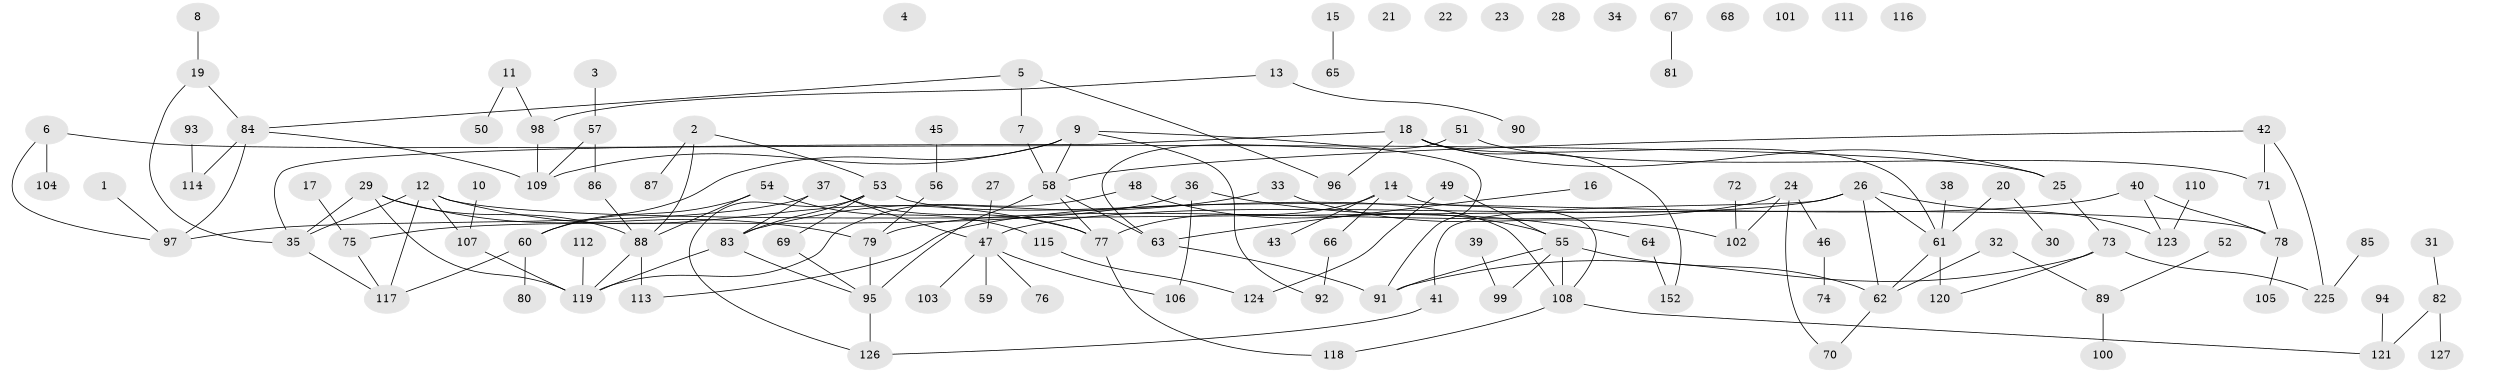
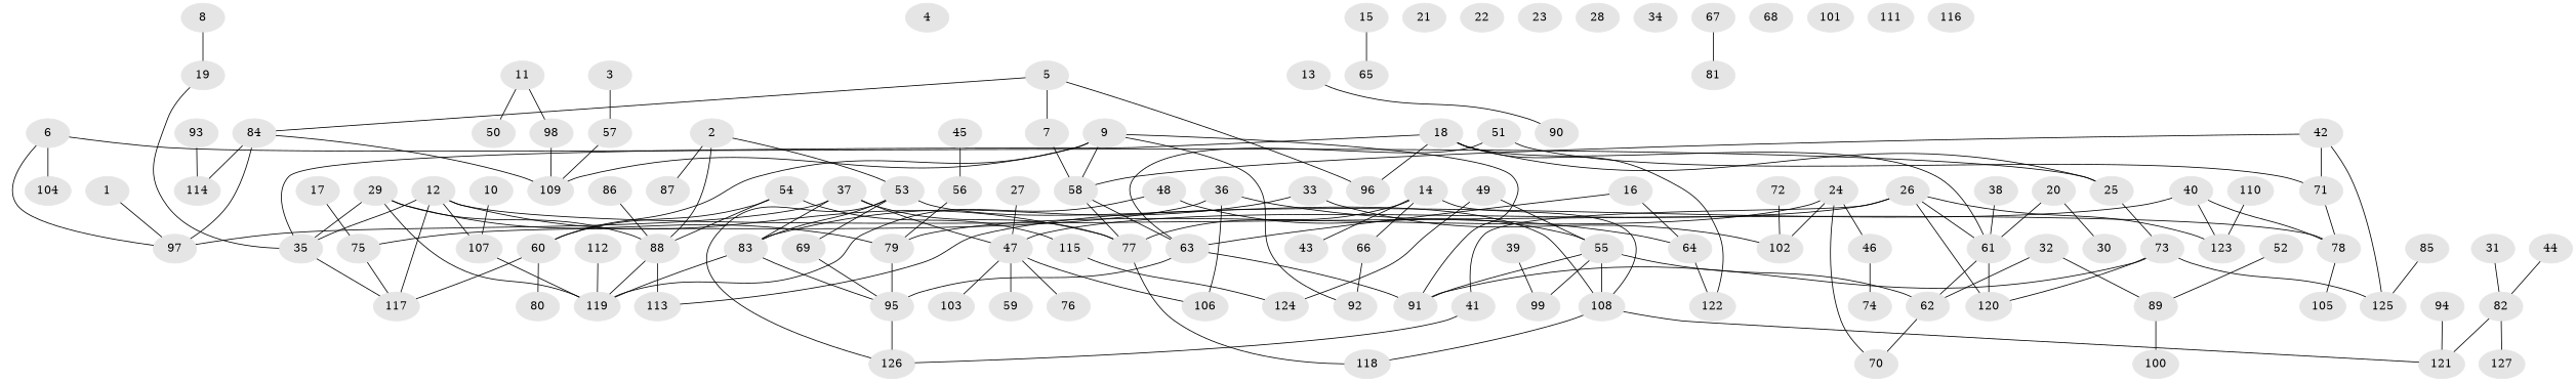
  graph {
    node [color=gray90 style=filled]
    1
    97
    2
    53
    87
    88
    108
    83
    126
    69
    119
    113
    3
    57
    109
    86
    4
    5
    7
    84
    96
    58
    114
    6
    25
    104
    73
    77
    63
    8
    19
    35
    9
    60
    91
    92
    117
    80
    10
    107
    11
    50
    98
    12
    78
    118
    105
    13
    90
    14
    43
    66
    121
    15
    65
    16
    64
    95
-   122 [label=152]
+   122
    17
    75
    18
    61
    120
    62
    51
    71
    20
    30
    21
    22
    23
    24
    46
    70
    79
    102
    74
-   125 [label=225]
+   125
    26
    41
    47
    123
    106
    59
    76
    103
    27
    28
    29
    31
    82
    127
    32
    89
    100
    33
    34
    36
    37
    38
    39
    99
    40
    42
+   44
    45
    56
    48
    55
    49
    124
    52
    54
    115
    67
    81
    68
    72
    85
    93
    94
    101
    110
    111
    112
    116
    1 -- 97
    2 -- 53
    2 -- 87
    2 -- 88
    53 -- 108
    53 -- 83
    53 -- 126
    53 -- 69
    88 -- 119
    88 -- 113
    108 -- 118
    108 -- 121
    83 -- 119
    83 -- 95
    69 -- 95
    3 -- 57
    57 -- 109
-   57 -- 86
    86 -- 88
    5 -- 7
    5 -- 84
    5 -- 96
    7 -- 58
    84 -- 97
    84 -- 109
    84 -- 114
    58 -- 77
    58 -- 63
    6 -- 97
    6 -- 25
    6 -- 104
    25 -- 73
    73 -- 91
    73 -- 120
    73 -- 125
    77 -- 118
    63 -- 91
-   58 -- 95
+   63 -- 95
    8 -- 19
-   19 -- 84
    19 -- 35
    35 -- 117
    9 -- 109
    9 -- 58
    9 -- 60
    9 -- 91
    9 -- 92
    60 -- 117
    60 -- 80
    10 -- 107
    107 -- 119
    11 -- 50
    11 -- 98
    98 -- 109
    12 -- 77
    12 -- 35
    12 -- 117
    12 -- 107
    12 -- 78
    78 -- 105
-   13 -- 98
    13 -- 90
    14 -- 108
    14 -- 77
    14 -- 43
    14 -- 66
    66 -- 92
    15 -- 65
    16 -- 63
+   16 -- 64
    64 -- 122
    95 -- 126
    17 -- 75
    75 -- 117
    18 -- 96
    18 -- 25
    18 -- 35
    18 -- 122
    18 -- 61
    61 -- 120
    61 -- 62
    62 -- 70
    51 -- 63
    51 -- 71
    71 -- 78
    20 -- 61
    20 -- 30
    24 -- 46
    24 -- 70
    24 -- 79
    24 -- 102
    46 -- 74
    79 -- 95
    26 -- 61
-   26 -- 62
+   26 -- 120
    26 -- 41
    26 -- 47
    26 -- 123
    41 -- 126
    47 -- 106
    47 -- 59
    47 -- 76
    47 -- 103
    27 -- 47
    29 -- 88
    29 -- 119
    29 -- 35
    29 -- 79
    31 -- 82
    82 -- 121
    82 -- 127
    32 -- 62
    32 -- 89
    89 -- 100
    33 -- 83
    33 -- 102
    36 -- 64
    36 -- 75
    36 -- 106
    37 -- 97
    37 -- 83
    37 -- 77
    37 -- 47
    38 -- 61
    39 -- 99
    40 -- 113
    40 -- 78
    40 -- 123
    42 -- 58
    42 -- 71
    42 -- 125
+   44 -- 82
    45 -- 56
    56 -- 79
    48 -- 119
    48 -- 55
    55 -- 108
    55 -- 91
    55 -- 62
    55 -- 99
    49 -- 55
    49 -- 124
    52 -- 89
    54 -- 88
    54 -- 60
    54 -- 115
    115 -- 124
    67 -- 81
    72 -- 102
    85 -- 125
    93 -- 114
    94 -- 121
    110 -- 123
    112 -- 119
  }
